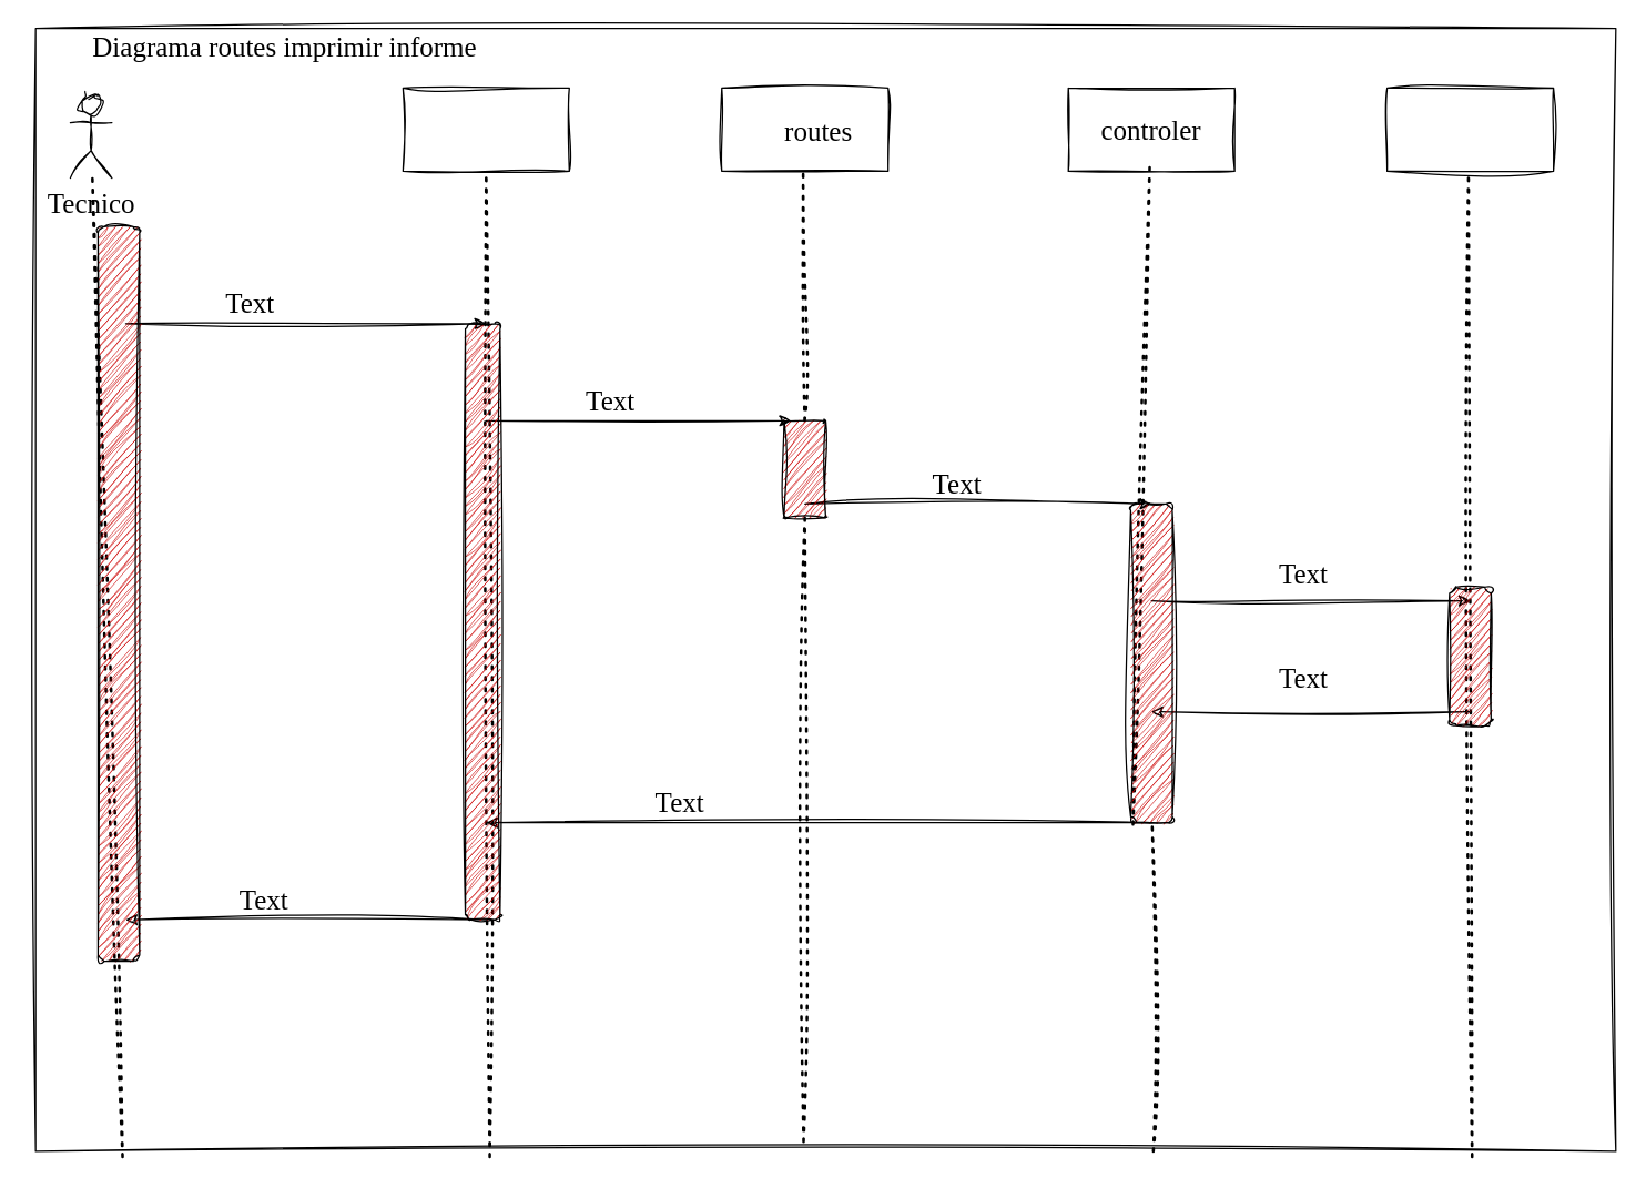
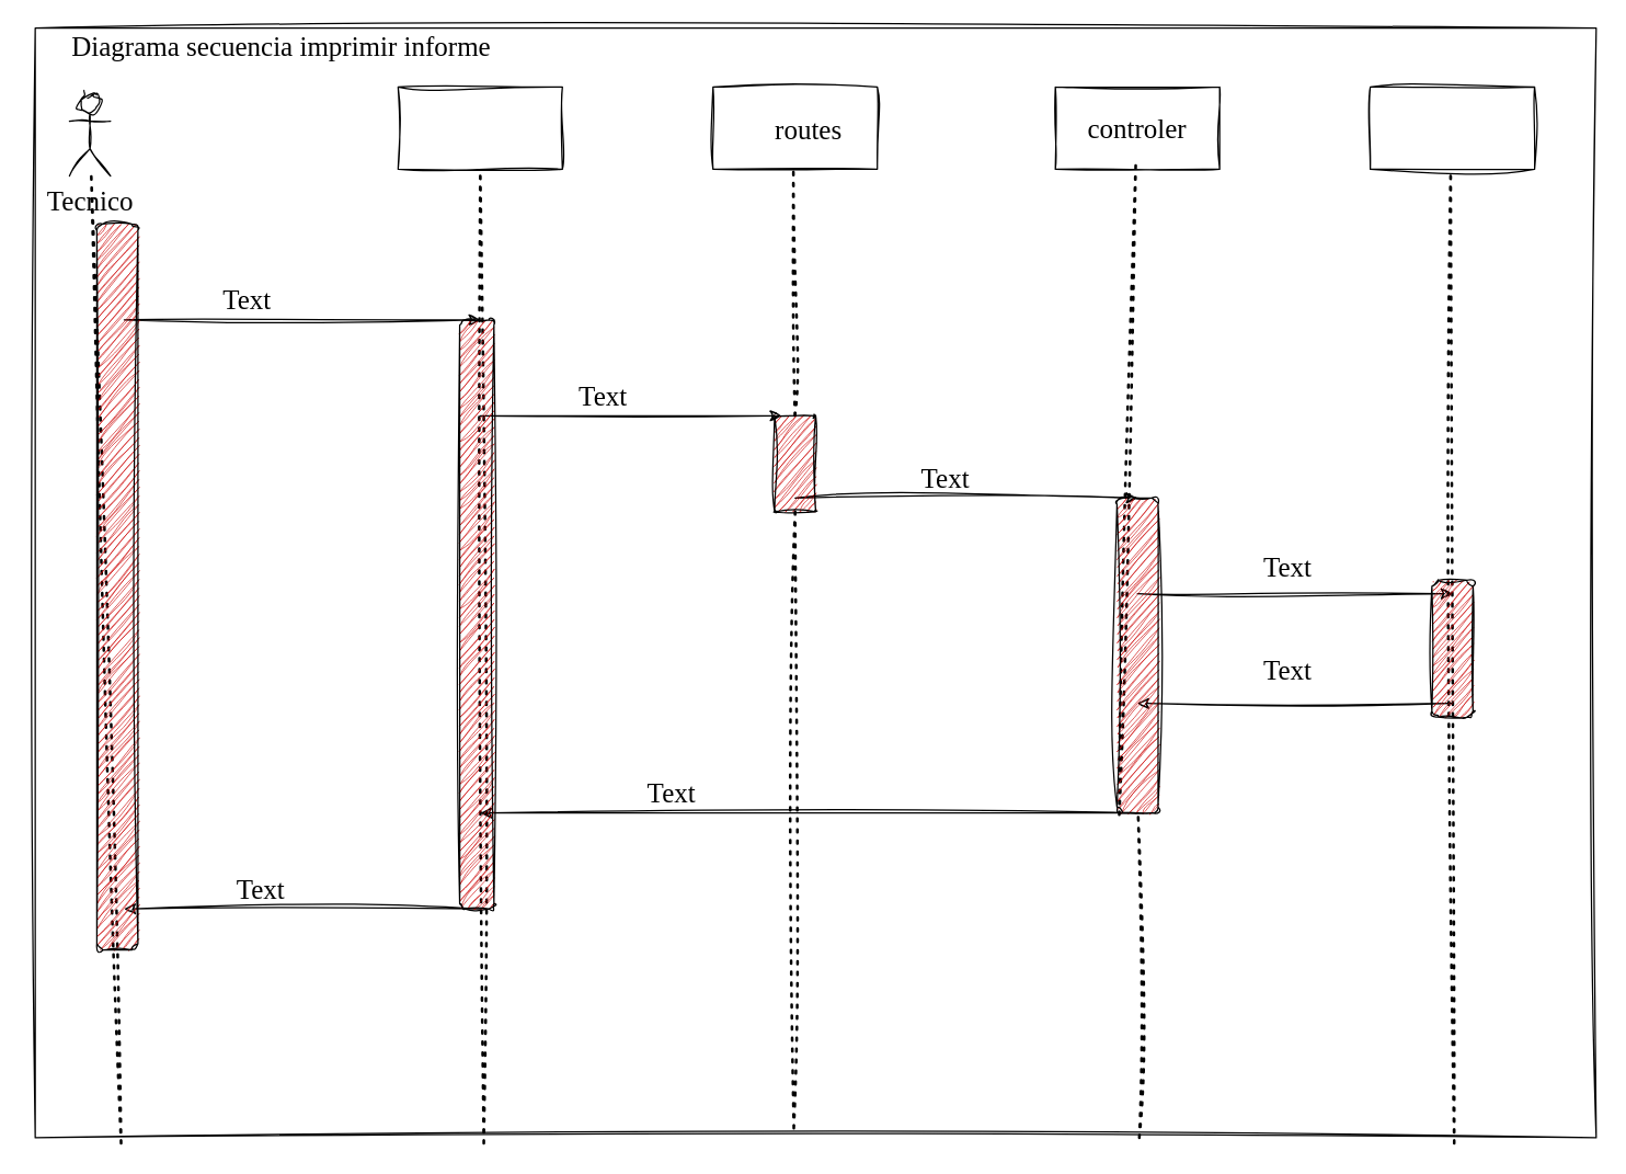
  <mxCell id="0" />
  <mxCell id="1" parent="0" />
  <mxCell id="2" value="" style="rounded=0;whiteSpace=wrap;html=1;sketch=1;hachureGap=4;jiggle=2;curveFitting=1;fontFamily=Architects Daughter;fontSource=https%3A%2F%2Ffonts.googleapis.com%2Fcss%3Ffamily%3DArchitects%2BDaughter;fontSize=20;" parent="1" vertex="1"><mxGeometry x="25" y="20" width="1140" height="810" as="geometry" /></mxCell>
- <mxCell id="3" value="Diagrama routes imprimir informe" style="text;html=1;strokeColor=none;fillColor=none;align=center;verticalAlign=middle;whiteSpace=wrap;rounded=0;fontSize=20;fontFamily=Architects Daughter;" parent="1" vertex="1"><mxGeometry x="20" y="23" width="370" height="20" as="geometry" /></mxCell>
+ <mxCell id="3" value="Diagrama secuencia imprimir informe" style="text;html=1;strokeColor=none;fillColor=none;align=center;verticalAlign=middle;whiteSpace=wrap;rounded=0;fontSize=20;fontFamily=Architects Daughter;" parent="1" vertex="1"><mxGeometry x="20" y="23" width="370" height="20" as="geometry" /></mxCell>
  <mxCell id="4" value="Tecnico" style="shape=umlActor;verticalLabelPosition=bottom;verticalAlign=top;html=1;outlineConnect=0;sketch=1;hachureGap=4;jiggle=2;curveFitting=1;fontFamily=Architects Daughter;fontSource=https%3A%2F%2Ffonts.googleapis.com%2Fcss%3Ffamily%3DArchitects%2BDaughter;fontSize=20;" parent="1" vertex="1"><mxGeometry x="50" y="68" width="30" height="60" as="geometry" /></mxCell>
  <mxCell id="5" value="" style="endArrow=none;dashed=1;html=1;dashPattern=1 3;strokeWidth=2;rounded=0;sketch=1;hachureGap=4;jiggle=2;curveFitting=1;fontFamily=Architects Daughter;fontSource=https%3A%2F%2Ffonts.googleapis.com%2Fcss%3Ffamily%3DArchitects%2BDaughter;fontSize=16;exitX=0.055;exitY=1.005;exitDx=0;exitDy=0;exitPerimeter=0;" parent="1" source="2" target="4" edge="1"><mxGeometry width="50" height="50" relative="1" as="geometry"><mxPoint x="410" y="443" as="sourcePoint" /><mxPoint x="460" y="393" as="targetPoint" /></mxGeometry></mxCell>
  <mxCell id="6" value="" style="rounded=0;whiteSpace=wrap;html=1;sketch=1;hachureGap=4;jiggle=2;curveFitting=1;fontFamily=Architects Daughter;fontSource=https%3A%2F%2Ffonts.googleapis.com%2Fcss%3Ffamily%3DArchitects%2BDaughter;fontSize=20;" parent="1" vertex="1"><mxGeometry x="290" y="63" width="120" height="60" as="geometry" /></mxCell>
  <mxCell id="7" value="" style="rounded=0;whiteSpace=wrap;html=1;sketch=1;hachureGap=4;jiggle=2;curveFitting=1;fontFamily=Architects Daughter;fontSource=https%3A%2F%2Ffonts.googleapis.com%2Fcss%3Ffamily%3DArchitects%2BDaughter;fontSize=20;" parent="1" vertex="1"><mxGeometry x="520" y="63" width="120" height="60" as="geometry" /></mxCell>
  <mxCell id="8" value="" style="rounded=0;whiteSpace=wrap;html=1;sketch=1;hachureGap=4;jiggle=2;curveFitting=1;fontFamily=Architects Daughter;fontSource=https%3A%2F%2Ffonts.googleapis.com%2Fcss%3Ffamily%3DArchitects%2BDaughter;fontSize=20;" parent="1" vertex="1"><mxGeometry x="770" y="63" width="120" height="60" as="geometry" /></mxCell>
  <mxCell id="9" value="" style="rounded=0;whiteSpace=wrap;html=1;sketch=1;hachureGap=4;jiggle=2;curveFitting=1;fontFamily=Architects Daughter;fontSource=https%3A%2F%2Ffonts.googleapis.com%2Fcss%3Ffamily%3DArchitects%2BDaughter;fontSize=20;" parent="1" vertex="1"><mxGeometry x="1000" y="63" width="120" height="60" as="geometry" /></mxCell>
  <mxCell id="10" value="routes" style="text;html=1;strokeColor=none;fillColor=none;align=center;verticalAlign=middle;whiteSpace=wrap;rounded=0;fontSize=20;fontFamily=Architects Daughter;" parent="1" vertex="1"><mxGeometry x="560" y="79" width="60" height="30" as="geometry" /></mxCell>
  <mxCell id="11" value="controler" style="text;html=1;strokeColor=none;fillColor=none;align=center;verticalAlign=middle;whiteSpace=wrap;rounded=0;fontSize=20;fontFamily=Architects Daughter;" parent="1" vertex="1"><mxGeometry x="800" y="78" width="60" height="30" as="geometry" /></mxCell>
  <mxCell id="12" value="" style="endArrow=none;dashed=1;html=1;dashPattern=1 3;strokeWidth=2;rounded=0;sketch=1;hachureGap=4;jiggle=2;curveFitting=1;fontFamily=Architects Daughter;fontSource=https%3A%2F%2Ffonts.googleapis.com%2Fcss%3Ffamily%3DArchitects%2BDaughter;fontSize=16;exitX=0.055;exitY=1.005;exitDx=0;exitDy=0;exitPerimeter=0;" parent="1" edge="1"><mxGeometry width="50" height="50" relative="1" as="geometry"><mxPoint x="352.59" y="834.05" as="sourcePoint" /><mxPoint x="349.999" y="123" as="targetPoint" /></mxGeometry></mxCell>
  <mxCell id="13" value="" style="endArrow=none;dashed=1;html=1;dashPattern=1 3;strokeWidth=2;rounded=0;sketch=1;hachureGap=4;jiggle=2;curveFitting=1;fontFamily=Architects Daughter;fontSource=https%3A%2F%2Ffonts.googleapis.com%2Fcss%3Ffamily%3DArchitects%2BDaughter;fontSize=16;startArrow=none;" parent="1" source="26" edge="1"><mxGeometry width="50" height="50" relative="1" as="geometry"><mxPoint x="579" y="823" as="sourcePoint" /><mxPoint x="578.709" y="123" as="targetPoint" /></mxGeometry></mxCell>
  <mxCell id="14" value="" style="endArrow=none;dashed=1;html=1;dashPattern=1 3;strokeWidth=2;rounded=0;sketch=1;hachureGap=4;jiggle=2;curveFitting=1;fontFamily=Architects Daughter;fontSource=https%3A%2F%2Ffonts.googleapis.com%2Fcss%3Ffamily%3DArchitects%2BDaughter;fontSize=16;exitX=0.055;exitY=1.005;exitDx=0;exitDy=0;exitPerimeter=0;startArrow=none;" parent="1" source="28" edge="1"><mxGeometry width="50" height="50" relative="1" as="geometry"><mxPoint x="831.3" y="830.05" as="sourcePoint" /><mxPoint x="828.709" y="119" as="targetPoint" /></mxGeometry></mxCell>
  <mxCell id="15" value="" style="endArrow=none;dashed=1;html=1;dashPattern=1 3;strokeWidth=2;rounded=0;sketch=1;hachureGap=4;jiggle=2;curveFitting=1;fontFamily=Architects Daughter;fontSource=https%3A%2F%2Ffonts.googleapis.com%2Fcss%3Ffamily%3DArchitects%2BDaughter;fontSize=16;exitX=0.055;exitY=1.005;exitDx=0;exitDy=0;exitPerimeter=0;" parent="1" edge="1"><mxGeometry width="50" height="50" relative="1" as="geometry"><mxPoint x="1061.3" y="834.05" as="sourcePoint" /><mxPoint x="1058.709" y="123" as="targetPoint" /></mxGeometry></mxCell>
  <mxCell id="16" value="" style="endArrow=classic;html=1;rounded=0;sketch=1;hachureGap=4;jiggle=2;curveFitting=1;fontFamily=Architects Daughter;fontSource=https%3A%2F%2Ffonts.googleapis.com%2Fcss%3Ffamily%3DArchitects%2BDaughter;fontSize=16;" parent="1" edge="1"><mxGeometry width="50" height="50" relative="1" as="geometry"><mxPoint x="90" y="233" as="sourcePoint" /><mxPoint x="350" y="233" as="targetPoint" /></mxGeometry></mxCell>
  <mxCell id="17" value="" style="endArrow=classic;html=1;rounded=0;sketch=1;hachureGap=4;jiggle=2;curveFitting=1;fontFamily=Architects Daughter;fontSource=https%3A%2F%2Ffonts.googleapis.com%2Fcss%3Ffamily%3DArchitects%2BDaughter;fontSize=16;" parent="1" edge="1"><mxGeometry width="50" height="50" relative="1" as="geometry"><mxPoint x="350" y="303" as="sourcePoint" /><mxPoint x="570" y="303" as="targetPoint" /></mxGeometry></mxCell>
  <mxCell id="18" value="" style="endArrow=classic;html=1;rounded=0;sketch=1;hachureGap=4;jiggle=2;curveFitting=1;fontFamily=Architects Daughter;fontSource=https%3A%2F%2Ffonts.googleapis.com%2Fcss%3Ffamily%3DArchitects%2BDaughter;fontSize=16;" parent="1" edge="1"><mxGeometry width="50" height="50" relative="1" as="geometry"><mxPoint x="580" y="363" as="sourcePoint" /><mxPoint x="830" y="363" as="targetPoint" /></mxGeometry></mxCell>
  <mxCell id="19" value="" style="endArrow=classic;html=1;rounded=0;sketch=1;hachureGap=4;jiggle=2;curveFitting=1;fontFamily=Architects Daughter;fontSource=https%3A%2F%2Ffonts.googleapis.com%2Fcss%3Ffamily%3DArchitects%2BDaughter;fontSize=16;" parent="1" edge="1"><mxGeometry width="50" height="50" relative="1" as="geometry"><mxPoint x="830" y="433" as="sourcePoint" /><mxPoint x="1060" y="433" as="targetPoint" /></mxGeometry></mxCell>
  <mxCell id="20" value="" style="endArrow=classic;html=1;rounded=0;sketch=1;hachureGap=4;jiggle=2;curveFitting=1;fontFamily=Architects Daughter;fontSource=https%3A%2F%2Ffonts.googleapis.com%2Fcss%3Ffamily%3DArchitects%2BDaughter;fontSize=16;" parent="1" edge="1"><mxGeometry width="50" height="50" relative="1" as="geometry"><mxPoint x="1060" y="513" as="sourcePoint" /><mxPoint x="830" y="513" as="targetPoint" /></mxGeometry></mxCell>
  <mxCell id="21" value="" style="endArrow=classic;html=1;rounded=0;sketch=1;hachureGap=4;jiggle=2;curveFitting=1;fontFamily=Architects Daughter;fontSource=https%3A%2F%2Ffonts.googleapis.com%2Fcss%3Ffamily%3DArchitects%2BDaughter;fontSize=16;" parent="1" edge="1"><mxGeometry width="50" height="50" relative="1" as="geometry"><mxPoint x="830" y="593" as="sourcePoint" /><mxPoint x="350" y="593" as="targetPoint" /></mxGeometry></mxCell>
  <mxCell id="22" value="" style="endArrow=classic;html=1;rounded=0;sketch=1;hachureGap=4;jiggle=2;curveFitting=1;fontFamily=Architects Daughter;fontSource=https%3A%2F%2Ffonts.googleapis.com%2Fcss%3Ffamily%3DArchitects%2BDaughter;fontSize=16;" parent="1" edge="1"><mxGeometry width="50" height="50" relative="1" as="geometry"><mxPoint x="350" y="663" as="sourcePoint" /><mxPoint x="90" y="663" as="targetPoint" /></mxGeometry></mxCell>
  <mxCell id="23" value="" style="rounded=1;whiteSpace=wrap;html=1;sketch=1;hachureGap=4;jiggle=2;curveFitting=1;fontFamily=Architects Daughter;fontSource=https%3A%2F%2Ffonts.googleapis.com%2Fcss%3Ffamily%3DArchitects%2BDaughter;fontSize=20;fillColor=#CC0000;" parent="1" vertex="1"><mxGeometry x="70" y="163" width="30" height="530" as="geometry" /></mxCell>
  <mxCell id="24" value="" style="rounded=1;whiteSpace=wrap;html=1;sketch=1;hachureGap=4;jiggle=2;curveFitting=1;fontFamily=Architects Daughter;fontSource=https%3A%2F%2Ffonts.googleapis.com%2Fcss%3Ffamily%3DArchitects%2BDaughter;fontSize=20;fillColor=#CC0000;" parent="1" vertex="1"><mxGeometry x="335" y="233" width="25" height="430" as="geometry" /></mxCell>
  <mxCell id="25" value="" style="endArrow=none;dashed=1;html=1;dashPattern=1 3;strokeWidth=2;rounded=0;sketch=1;hachureGap=4;jiggle=2;curveFitting=1;fontFamily=Architects Daughter;fontSource=https%3A%2F%2Ffonts.googleapis.com%2Fcss%3Ffamily%3DArchitects%2BDaughter;fontSize=16;" parent="1" target="26" edge="1"><mxGeometry width="50" height="50" relative="1" as="geometry"><mxPoint x="579" y="823" as="sourcePoint" /><mxPoint x="578.709" y="123" as="targetPoint" /></mxGeometry></mxCell>
  <mxCell id="26" value="" style="rounded=1;whiteSpace=wrap;html=1;sketch=1;hachureGap=4;jiggle=2;curveFitting=1;fontFamily=Architects Daughter;fontSource=https%3A%2F%2Ffonts.googleapis.com%2Fcss%3Ffamily%3DArchitects%2BDaughter;fontSize=20;fillColor=#CC0000;arcSize=0;" parent="1" vertex="1"><mxGeometry x="565" y="303" width="30" height="70" as="geometry" /></mxCell>
  <mxCell id="27" value="" style="endArrow=none;dashed=1;html=1;dashPattern=1 3;strokeWidth=2;rounded=0;sketch=1;hachureGap=4;jiggle=2;curveFitting=1;fontFamily=Architects Daughter;fontSource=https%3A%2F%2Ffonts.googleapis.com%2Fcss%3Ffamily%3DArchitects%2BDaughter;fontSize=16;exitX=0.055;exitY=1.005;exitDx=0;exitDy=0;exitPerimeter=0;" parent="1" target="28" edge="1"><mxGeometry width="50" height="50" relative="1" as="geometry"><mxPoint x="831.3" y="830.05" as="sourcePoint" /><mxPoint x="828.709" y="119" as="targetPoint" /></mxGeometry></mxCell>
  <mxCell id="28" value="" style="rounded=1;whiteSpace=wrap;html=1;sketch=1;hachureGap=4;jiggle=2;curveFitting=1;fontFamily=Architects Daughter;fontSource=https%3A%2F%2Ffonts.googleapis.com%2Fcss%3Ffamily%3DArchitects%2BDaughter;fontSize=20;fillColor=#CC0000;" parent="1" vertex="1"><mxGeometry x="815" y="363" width="30" height="230" as="geometry" /></mxCell>
  <mxCell id="29" value="" style="rounded=1;whiteSpace=wrap;html=1;sketch=1;hachureGap=4;jiggle=2;curveFitting=1;fontFamily=Architects Daughter;fontSource=https%3A%2F%2Ffonts.googleapis.com%2Fcss%3Ffamily%3DArchitects%2BDaughter;fontSize=20;fillColor=#CC0000;" parent="1" vertex="1"><mxGeometry x="1045" y="423" width="30" height="100" as="geometry" /></mxCell>
  <mxCell id="30" value="Text" style="text;html=1;strokeColor=none;fillColor=none;align=center;verticalAlign=middle;whiteSpace=wrap;rounded=0;fontSize=20;fontFamily=Architects Daughter;" parent="1" vertex="1"><mxGeometry x="150" y="203" width="60" height="30" as="geometry" /></mxCell>
  <mxCell id="31" value="Text" style="text;html=1;strokeColor=none;fillColor=none;align=center;verticalAlign=middle;whiteSpace=wrap;rounded=0;fontSize=20;fontFamily=Architects Daughter;" parent="1" vertex="1"><mxGeometry x="410" y="273" width="60" height="30" as="geometry" /></mxCell>
  <mxCell id="32" value="Text" style="text;html=1;strokeColor=none;fillColor=none;align=center;verticalAlign=middle;whiteSpace=wrap;rounded=0;fontSize=20;fontFamily=Architects Daughter;" parent="1" vertex="1"><mxGeometry x="160" y="633" width="60" height="30" as="geometry" /></mxCell>
  <mxCell id="33" value="Text" style="text;html=1;strokeColor=none;fillColor=none;align=center;verticalAlign=middle;whiteSpace=wrap;rounded=0;fontSize=20;fontFamily=Architects Daughter;" parent="1" vertex="1"><mxGeometry x="460" y="563" width="60" height="30" as="geometry" /></mxCell>
  <mxCell id="34" value="Text" style="text;html=1;strokeColor=none;fillColor=none;align=center;verticalAlign=middle;whiteSpace=wrap;rounded=0;fontSize=20;fontFamily=Architects Daughter;" parent="1" vertex="1"><mxGeometry x="660" y="333" width="60" height="30" as="geometry" /></mxCell>
  <mxCell id="35" value="Text" style="text;html=1;strokeColor=none;fillColor=none;align=center;verticalAlign=middle;whiteSpace=wrap;rounded=0;fontSize=20;fontFamily=Architects Daughter;" parent="1" vertex="1"><mxGeometry x="910" y="398" width="60" height="30" as="geometry" /></mxCell>
  <mxCell id="36" value="Text" style="text;html=1;strokeColor=none;fillColor=none;align=center;verticalAlign=middle;whiteSpace=wrap;rounded=0;fontSize=20;fontFamily=Architects Daughter;" parent="1" vertex="1"><mxGeometry x="910" y="473" width="60" height="30" as="geometry" /></mxCell>
